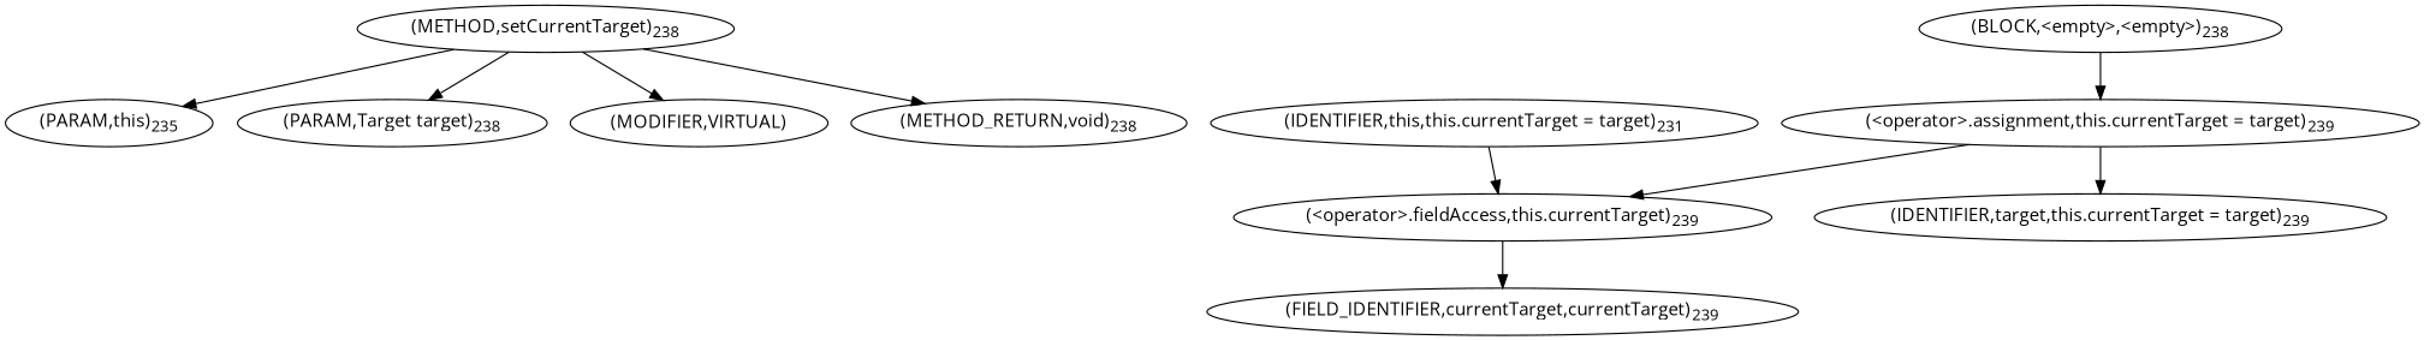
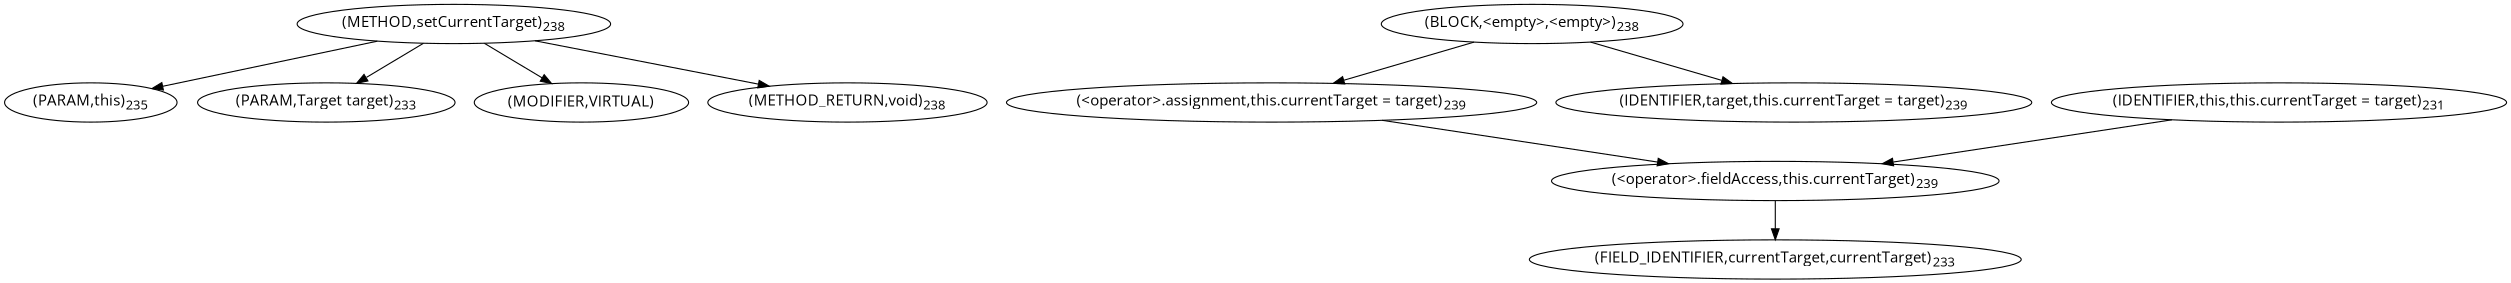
  digraph {
    fontname="Open Sans"
    node [fontname="Open Sans"]
    edge [fontname="Open Sans"]
    n1 [label=<(METHOD,setCurrentTarget)<SUB>238</SUB>>]
    n2 [label=<(PARAM,this)<SUB>235</SUB>>]
-   n3 [label=<(PARAM,Target target)<SUB>238</SUB>>]
+   n3 [label=<(PARAM,Target target)<SUB>233</SUB>>]
    n4 [label=<(MODIFIER,VIRTUAL)>]
    n5 [label=<(METHOD_RETURN,void)<SUB>238</SUB>>]
    n6 [label=<(BLOCK,&lt;empty&gt;,&lt;empty&gt;)<SUB>238</SUB>>]
    n7 [label=<(&lt;operator&gt;.assignment,this.currentTarget = target)<SUB>239</SUB>>]
    n8 [label=<(&lt;operator&gt;.fieldAccess,this.currentTarget)<SUB>239</SUB>>]
    n9 [label=<(IDENTIFIER,target,this.currentTarget = target)<SUB>239</SUB>>]
-   n10 [label=<(FIELD_IDENTIFIER,currentTarget,currentTarget)<SUB>239</SUB>>]
+   n10 [label=<(FIELD_IDENTIFIER,currentTarget,currentTarget)<SUB>233</SUB>>]
    n11 [label=<(IDENTIFIER,this,this.currentTarget = target)<SUB>231</SUB>>]
    n1 -> n2
    n1 -> n3
    n1 -> n4
    n1 -> n5
    n6 -> n7
    n7 -> n8
-   n7 -> n9
+   n6 -> n9
    n8 -> n10
    n11 -> n8
  }
